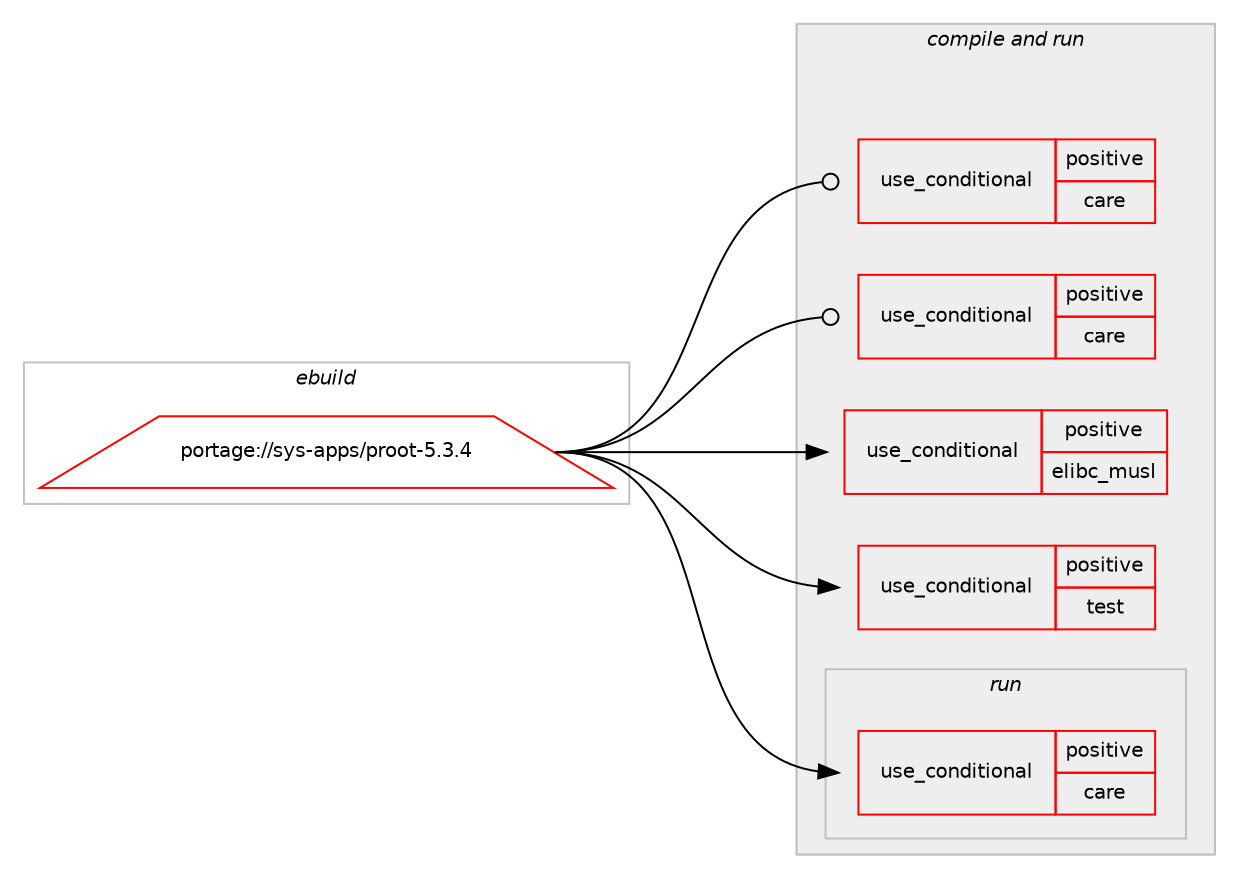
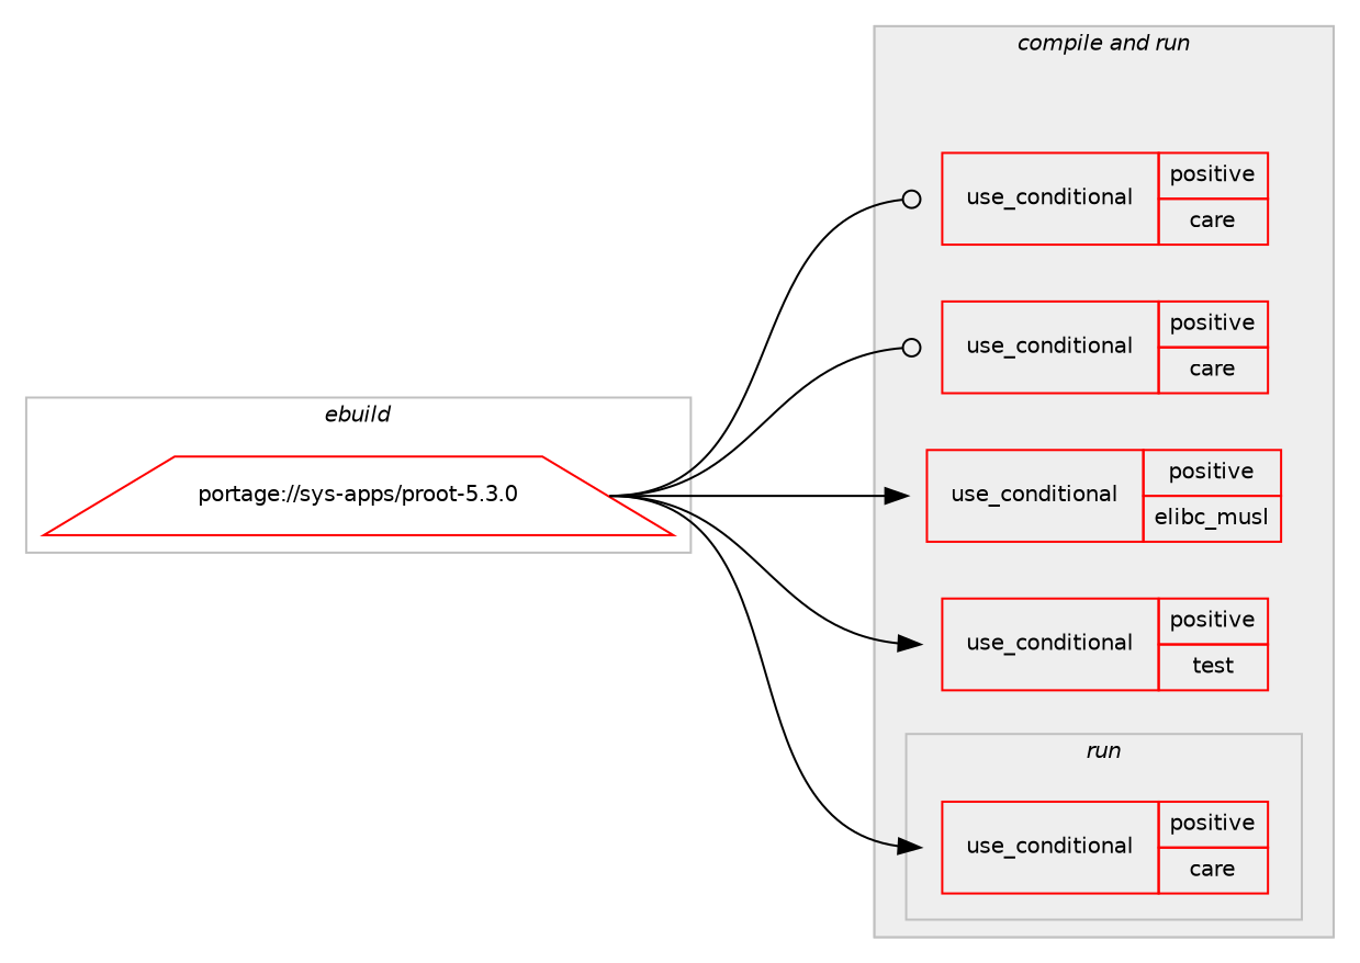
  digraph {
    compound=true
    concentrate=true
    fontname=Helvetica
    fontsize=10
    newrank=true
    rankdir=LR
    ranksep=1.5
    node [color=red fontname=Helvetica fontsize=10 shape=none]
    edge [arrowhead=normal headport=w style=solid tailport=e weight=20]
-   n1 [label="portage://sys-apps/proot-5.3.4" width=4 shape=trapezium]
+   n1 [label="portage://sys-apps/proot-5.3.0" width=4 shape=trapezium]
    n2 [label=<<TABLE BORDER="0" CELLBORDER="1" CELLSPACING="0" CELLPADDING="4"><TR><TD ROWSPAN="3" CELLPADDING="10">use_conditional</TD></TR><TR><TD>positive</TD></TR><TR><TD>care</TD></TR></TABLE>>]
    n3 [label=<<TABLE BORDER="0" CELLBORDER="1" CELLSPACING="0" CELLPADDING="4"><TR><TD ROWSPAN="3" CELLPADDING="10">use_conditional</TD></TR><TR><TD>positive</TD></TR><TR><TD>care</TD></TR></TABLE>>]
    n4 [label=<<TABLE BORDER="0" CELLBORDER="1" CELLSPACING="0" CELLPADDING="4"><TR><TD ROWSPAN="3" CELLPADDING="10">use_conditional</TD></TR><TR><TD>positive</TD></TR><TR><TD>elibc_musl</TD></TR></TABLE>>]
    n5 [label=<<TABLE BORDER="0" CELLBORDER="1" CELLSPACING="0" CELLPADDING="4"><TR><TD ROWSPAN="3" CELLPADDING="10">use_conditional</TD></TR><TR><TD>positive</TD></TR><TR><TD>test</TD></TR></TABLE>>]
    n6 [label=<<TABLE BORDER="0" CELLBORDER="1" CELLSPACING="0" CELLPADDING="4"><TR><TD ROWSPAN="3" CELLPADDING="10">use_conditional</TD></TR><TR><TD>positive</TD></TR><TR><TD>care</TD></TR></TABLE>>]
    subgraph cluster_1 {
      color=gray
      label=<<i>ebuild</i>>
      rank=same
      n1
    }
    subgraph cluster_2 {
      color=gray
      label=<<i>dependencies</i>>
      subgraph cluster_3 {
        color=gray
        fillcolor="#eeeeee"
        label=<<i>compile</i>>
        style=filled
        subgraph sub_4 {
          color=gray
          fillcolor="#eeeeee"
          label=<<i>compile</i>>
          style=filled
          n2
        }
        subgraph sub_5 {
          color=gray
          fillcolor="#eeeeee"
          label=<<i>compile</i>>
          style=filled
          n3
        }
        subgraph sub_6 {
          color=gray
          fillcolor="#eeeeee"
          label=<<i>compile</i>>
          style=filled
          n4
        }
        subgraph sub_7 {
          color=gray
          fillcolor="#eeeeee"
          label=<<i>compile</i>>
          style=filled
          n5
        }
      }
      subgraph cluster_8 {
        color=gray
        fillcolor="#eeeeee"
        label=<<i>compile and run</i>>
        style=filled
      }
      subgraph cluster_9 {
        color=gray
        fillcolor="#eeeeee"
        label=<<i>run</i>>
        style=filled
        subgraph sub_10 {
          color=gray
          fillcolor="#eeeeee"
          label=<<i>run</i>>
          style=filled
          n6
        }
      }
    }
    subgraph cluster_11 {
      color=gray
      label=<<i>candidates</i>>
      rank=same
    }
    n1 -> n2 [arrowhead=odot]
    n1 -> n3 [arrowhead=odot]
    n1 -> n4
    n1 -> n5
    n1 -> n6
  }
